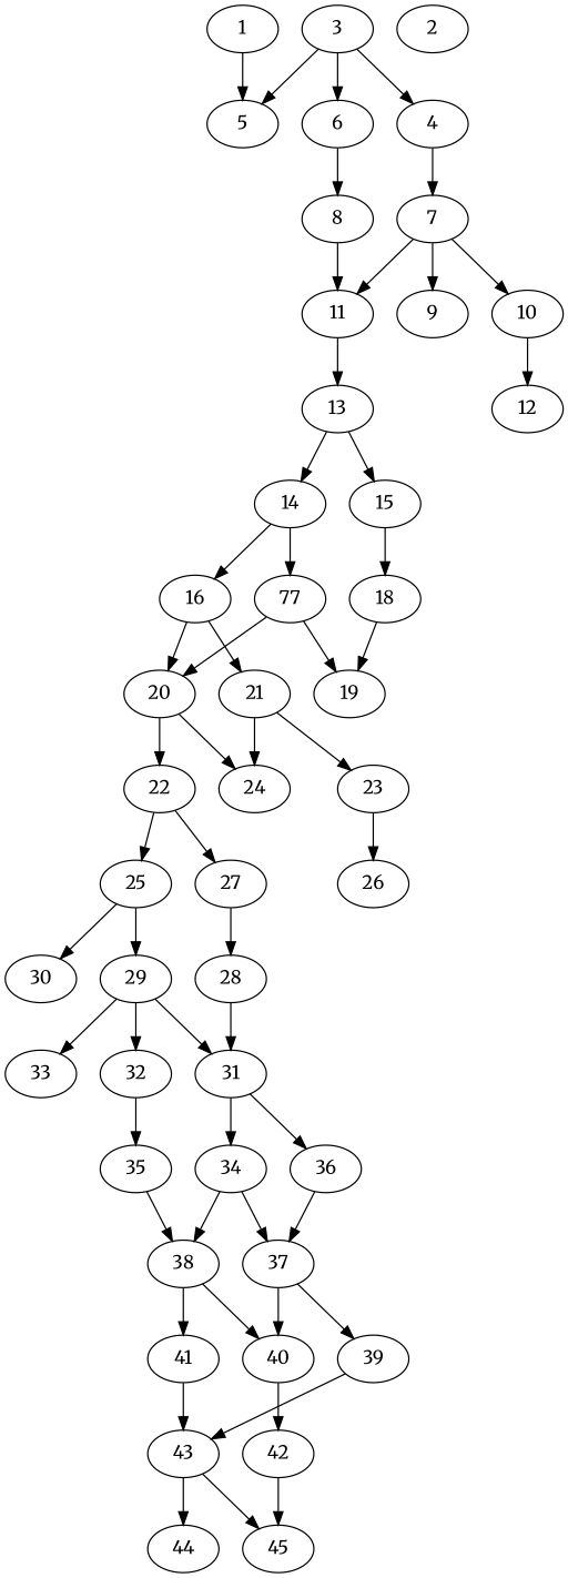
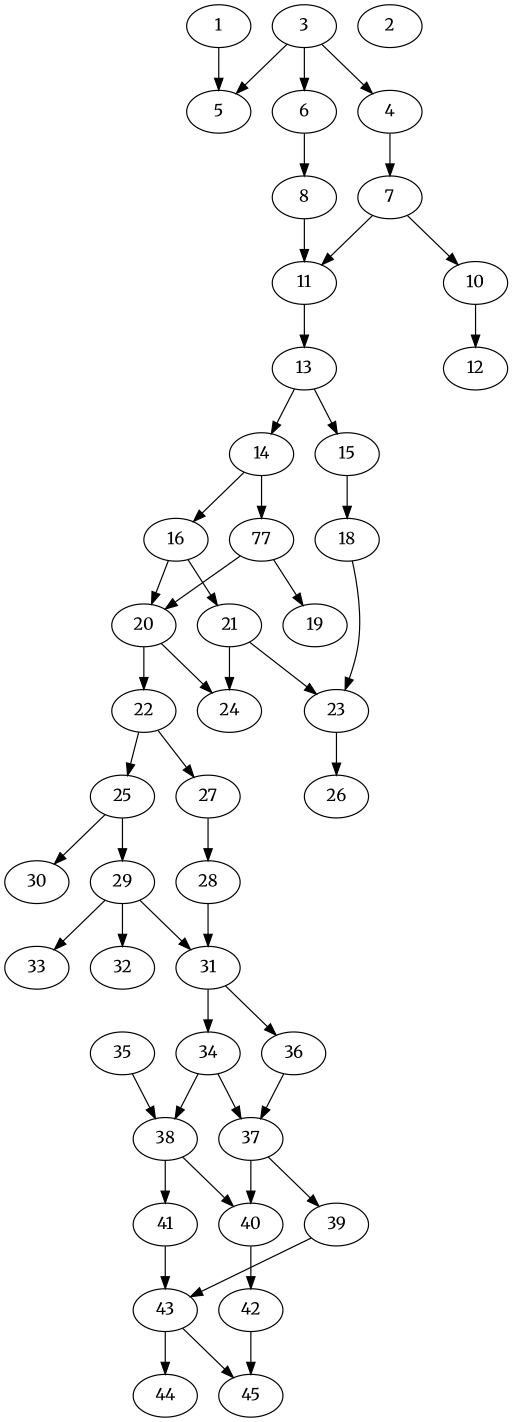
  digraph {
    fontname=Merriweather
    node [alpha=0.17 fontname=Merriweather]
    edge [fontname=Merriweather]
    1 [alpha=0.05 expect_size=20109312]
    5 [alpha=0.03 expect_size=42783744]
    2 [alpha=0.15 expect_size=19420160]
    3 [alpha=0.08 expect_size=33354752]
    4 [alpha=0.04 expect_size=25594880]
    6 [alpha=0.03 expect_size=37539840]
    7 [expect_size=13660160]
    8 [alpha=0.10 expect_size=41749504]
-   9 [alpha=0.09 expect_size=39958528]
    10 [expect_size=49522688]
    11 [alpha=0.01 expect_size=32370688]
    12 [alpha=0.12 expect_size=45318144]
    13 [alpha=0.12 expect_size=33157120]
    14 [expect_size=5574656]
    15 [alpha=0.19 expect_size=14487552]
    16 [alpha=0.05 expect_size=22196224]
    n17 [alpha=0.00 expect_size=29782016 label=77]
    18 [alpha=0.06 expect_size=23234560]
    20 [alpha=0.07 expect_size=20427776]
    21 [alpha=0.12 expect_size=13171712]
    19 [alpha=0.08 expect_size=47481856]
    22 [alpha=0.03 expect_size=14668800]
    24 [expect_size=24098816]
    23 [alpha=0.06 expect_size=43196416]
    25 [alpha=0.04 expect_size=18093056]
    27 [alpha=0.10 expect_size=27212800]
    26 [alpha=0.06 expect_size=14902272]
    29 [alpha=0.05 expect_size=41252864]
    30 [alpha=0.19 expect_size=12988416]
    28 [alpha=0.10 expect_size=27794432]
    31 [alpha=0.04 expect_size=28756992]
    32 [alpha=0.06 expect_size=9053184]
    33 [alpha=0.00 expect_size=15241216]
    34 [alpha=0.14 expect_size=28247040]
    36 [expect_size=31752192]
    35 [alpha=0.12 expect_size=21236736]
    37 [alpha=0.13 expect_size=44904448]
    38 [alpha=0.16 expect_size=21925888]
    39 [expect_size=46510080]
    40 [alpha=0.05 expect_size=11812864]
    41 [alpha=0.16 expect_size=9303040]
    43 [alpha=0.02 expect_size=33560576]
    42 [alpha=0.11 expect_size=18922496]
    45 [alpha=0.05 expect_size=20412416]
    44 [alpha=0.01 expect_size=33946624]
    1 -> 5
    3 -> 5
    3 -> 4
    3 -> 6
    4 -> 7
    6 -> 8
-   7 -> 9
    7 -> 10
    7 -> 11
    8 -> 11
    10 -> 12
    11 -> 13
    13 -> 14
    13 -> 15
    14 -> 16
    14 -> n17
    15 -> 18
    16 -> 20
    16 -> 21
    n17 -> 20
    n17 -> 19
-   18 -> 19
+   18 -> 23
    20 -> 22
    20 -> 24
    21 -> 24
    21 -> 23
    22 -> 25
    22 -> 27
    23 -> 26
    25 -> 29
    25 -> 30
    27 -> 28
    29 -> 31
    29 -> 32
    29 -> 33
    28 -> 31
    31 -> 34
    31 -> 36
-   32 -> 35
    34 -> 37
    34 -> 38
    36 -> 37
    35 -> 38
    37 -> 39
    37 -> 40
    38 -> 40
    38 -> 41
    39 -> 43
    40 -> 42
    41 -> 43
    43 -> 45
    43 -> 44
    42 -> 45
  }
